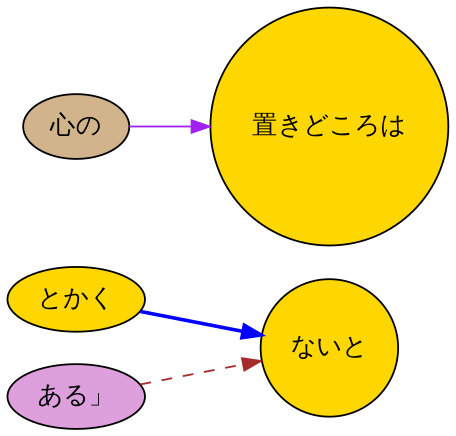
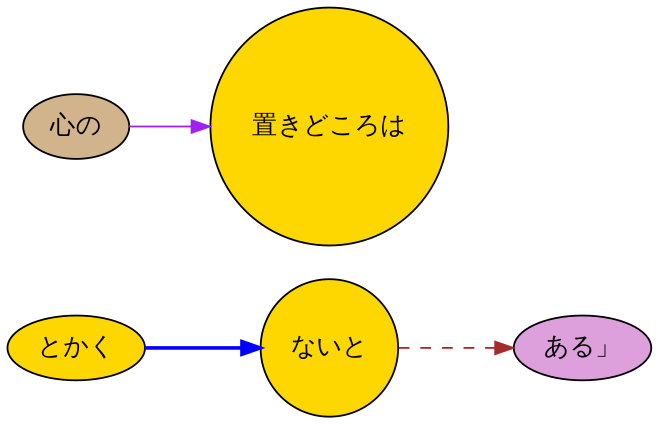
  digraph {
    rankdir=LR
    node [fillcolor=gold shape=ellipse style=filled]
    n1 [label="とかく"]
    n2 [label="ないと" shape=circle]
    n3 [fillcolor=plum label="ある」"]
    n4 [fillcolor=tan label="心の"]
    n5 [label="置きどころは" shape=circle]
    n1 -> n2 [color=blue style=bold]
-   n3 -> n2 [color=brown style=dashed]
+   n2 -> n3 [color=brown style=dashed]
    n4 -> n5 [color=purple style=solid]
  }
